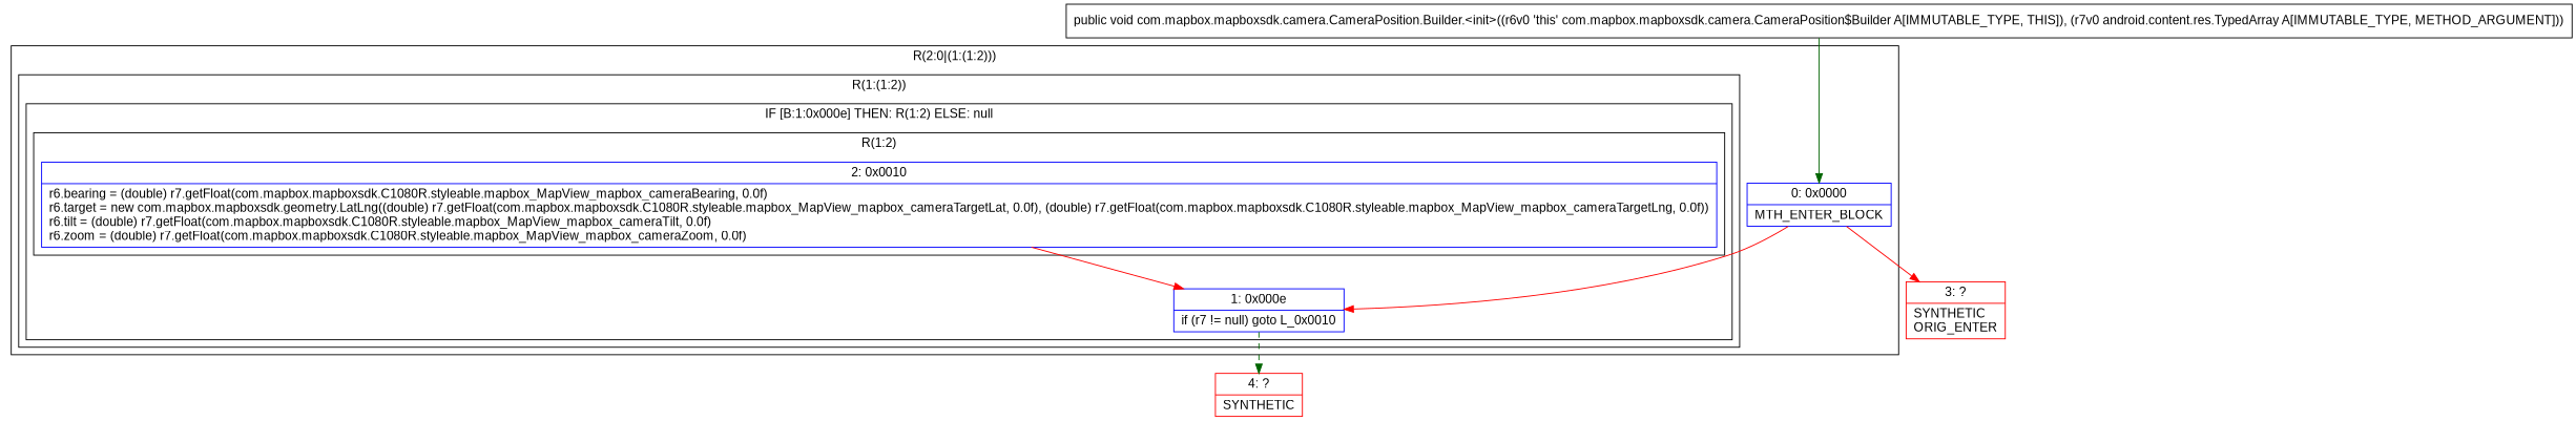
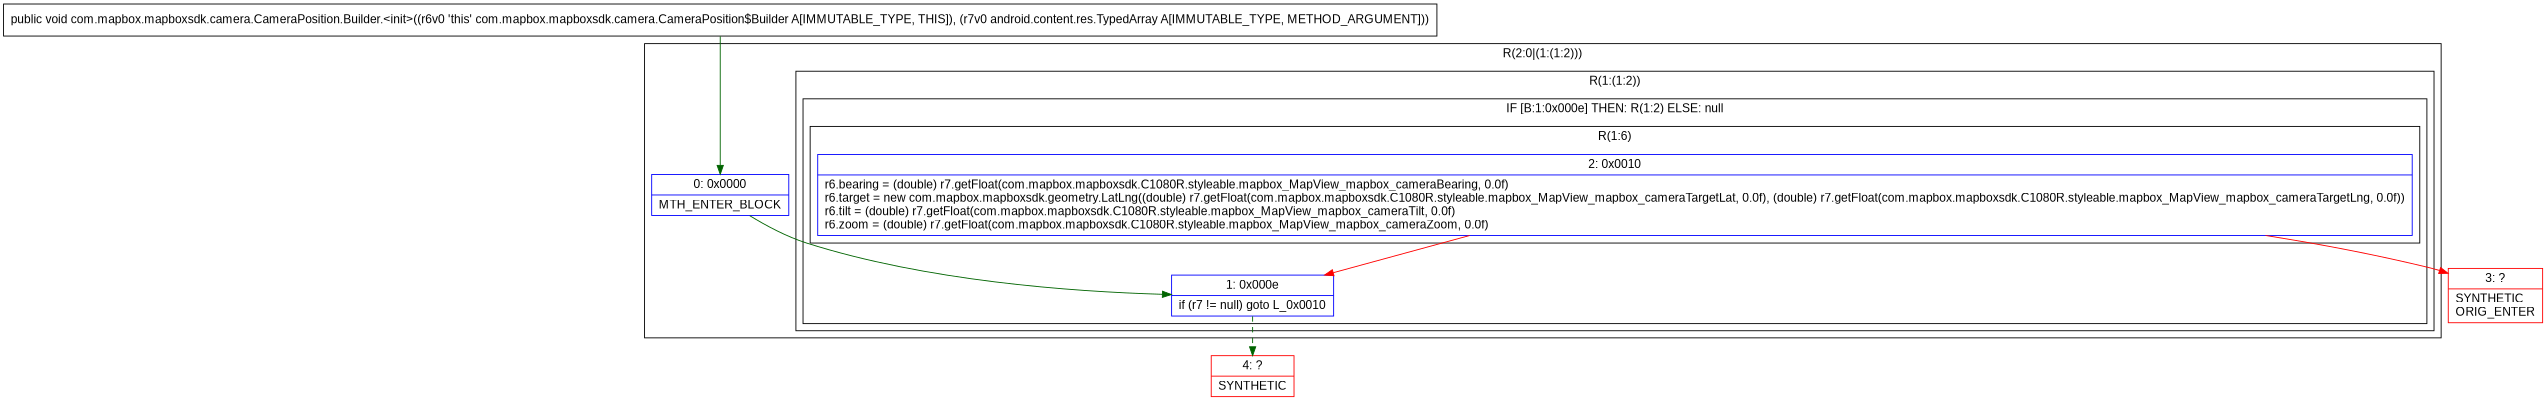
  digraph {
    fontname="Liberation Sans"
    node [color=blue fontname="Liberation Sans" shape=record]
    edge [color=red fontname="Liberation Sans"]
    n1 [label="{2\:\ 0x0010|r6.bearing = (double) r7.getFloat(com.mapbox.mapboxsdk.C1080R.styleable.mapbox_MapView_mapbox_cameraBearing, 0.0f)\lr6.target = new com.mapbox.mapboxsdk.geometry.LatLng((double) r7.getFloat(com.mapbox.mapboxsdk.C1080R.styleable.mapbox_MapView_mapbox_cameraTargetLat, 0.0f), (double) r7.getFloat(com.mapbox.mapboxsdk.C1080R.styleable.mapbox_MapView_mapbox_cameraTargetLng, 0.0f))\lr6.tilt = (double) r7.getFloat(com.mapbox.mapboxsdk.C1080R.styleable.mapbox_MapView_mapbox_cameraTilt, 0.0f)\lr6.zoom = (double) r7.getFloat(com.mapbox.mapboxsdk.C1080R.styleable.mapbox_MapView_mapbox_cameraZoom, 0.0f)\l}"]
    n2 [label="{1\:\ 0x000e|if (r7 != null) goto L_0x0010\l}"]
    n3 [label="{0\:\ 0x0000|MTH_ENTER_BLOCK\l}"]
    n4 [color=red label="{3\:\ ?|SYNTHETIC\lORIG_ENTER\l}"]
    n5 [color=red label="{4\:\ ?|SYNTHETIC\l}"]
    n6 [label="{public void com.mapbox.mapboxsdk.camera.CameraPosition.Builder.\<init\>((r6v0 'this' com.mapbox.mapboxsdk.camera.CameraPosition$Builder A[IMMUTABLE_TYPE, THIS]), (r7v0 android.content.res.TypedArray A[IMMUTABLE_TYPE, METHOD_ARGUMENT])) }" color=""]
    subgraph cluster_1 {
      label="R(2:0|(1:(1:2)))"
      n3
      subgraph cluster_2 {
        label="R(1:(1:2))"
        subgraph cluster_3 {
          label="IF [B:1:0x000e] THEN: R(1:2) ELSE: null"
          n2
          subgraph cluster_4 {
-           label="R(1:2)"
+           label="R(1:6)"
            n1
          }
        }
      }
    }
    n1 -> n2
-   n3 -> n4
+   n1 -> n4
    n2 -> n5 [color=darkgreen style=dashed]
-   n3 -> n2
+   n3 -> n2 [color=darkgreen]
    n6 -> n3 [color=darkgreen]
  }
